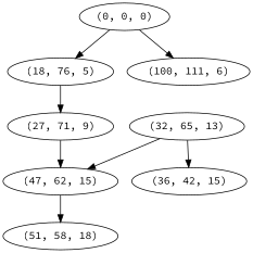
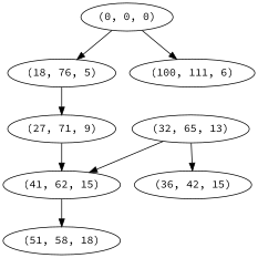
  digraph {
    fontname="Source Code Pro"
    node [fontname="Source Code Pro"]
    edge [fontname="Source Code Pro"]
    "(0, 0, 0)"
    "(18, 76, 5)"
    n3 [label="(100, 111, 6)"]
    "(27, 71, 9)"
-   "(47, 62, 15)"
+   "(47, 62, 15)" [label="(41, 62, 15)"]
    "(32, 65, 13)"
    "(36, 42, 15)"
    "(51, 58, 18)"
    "(0, 0, 0)" -> "(18, 76, 5)"
    "(0, 0, 0)" -> n3
    "(18, 76, 5)" -> "(27, 71, 9)"
    "(27, 71, 9)" -> "(47, 62, 15)"
    "(47, 62, 15)" -> "(51, 58, 18)"
    "(32, 65, 13)" -> "(47, 62, 15)"
    "(32, 65, 13)" -> "(36, 42, 15)"
  }
